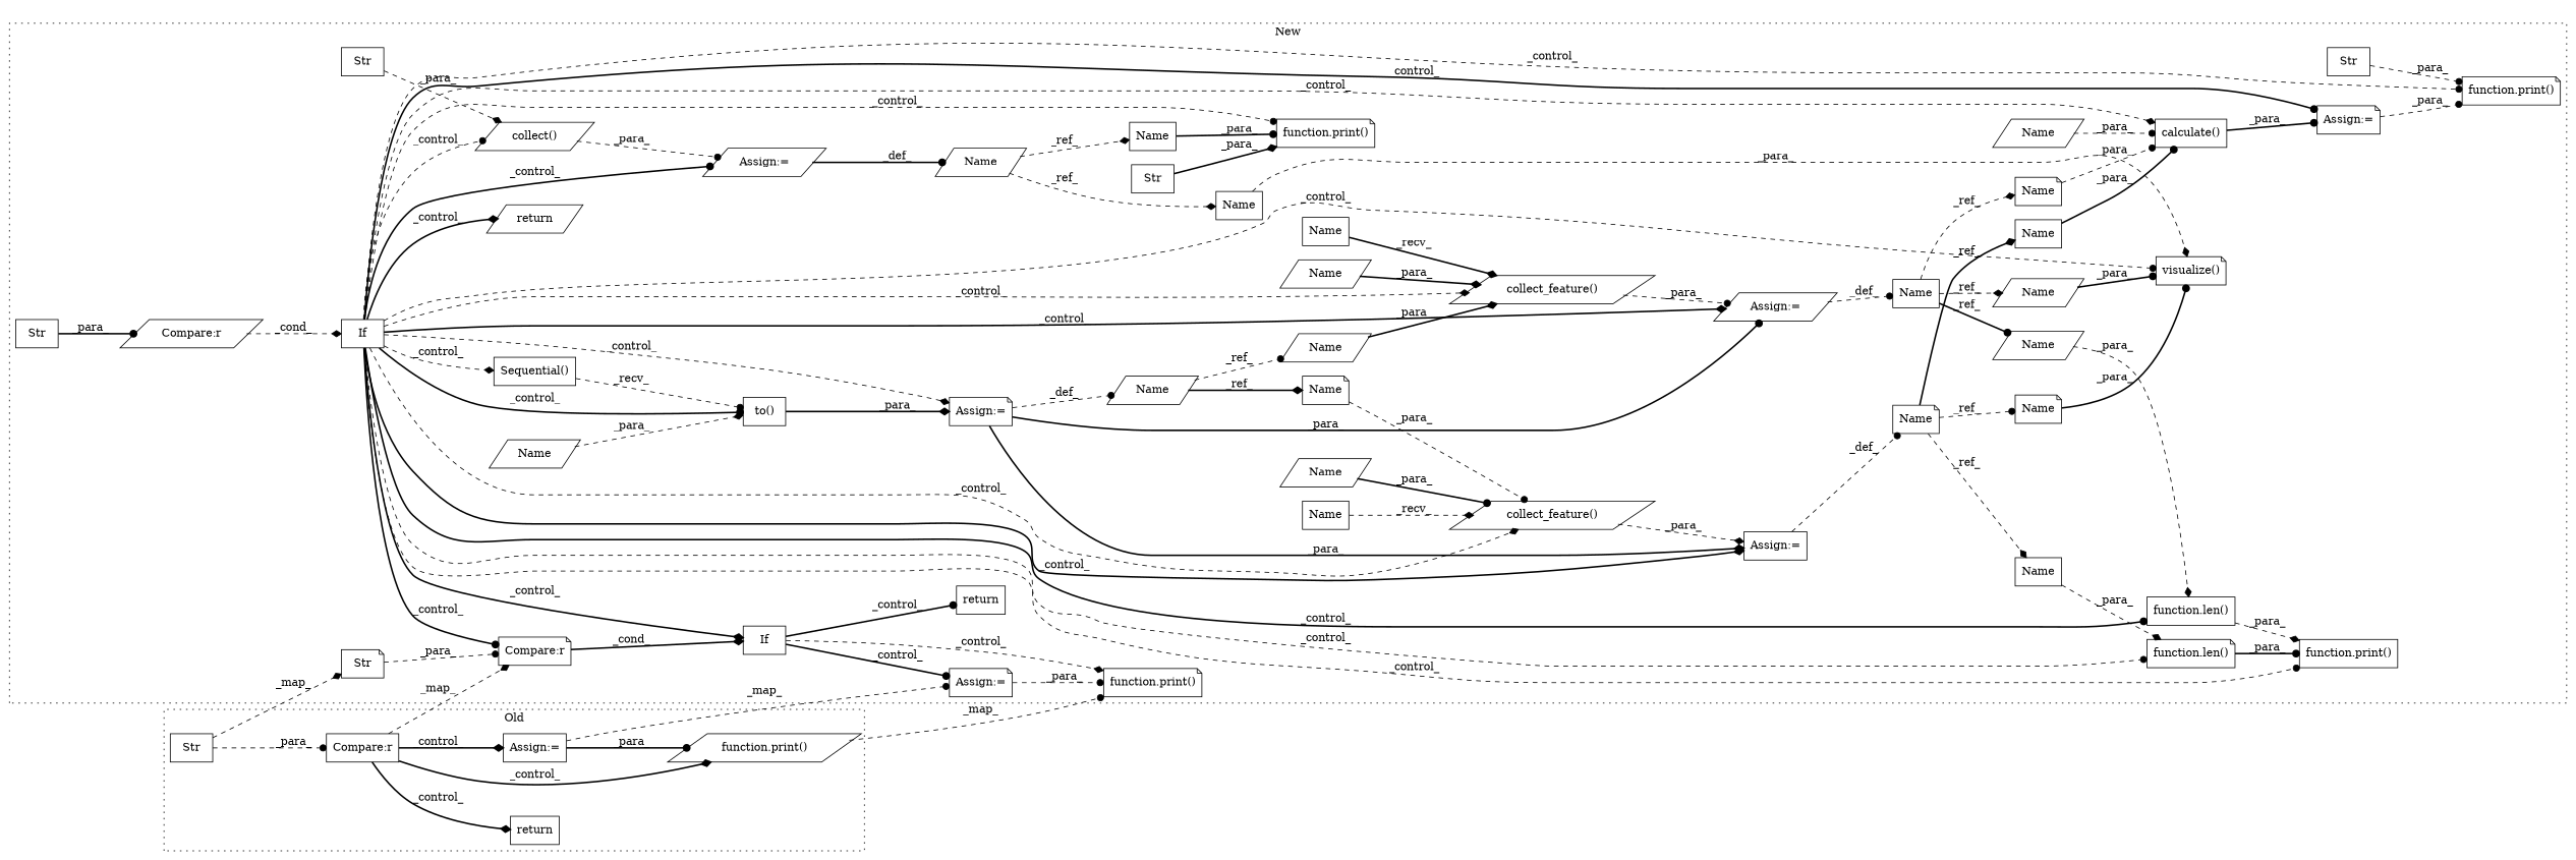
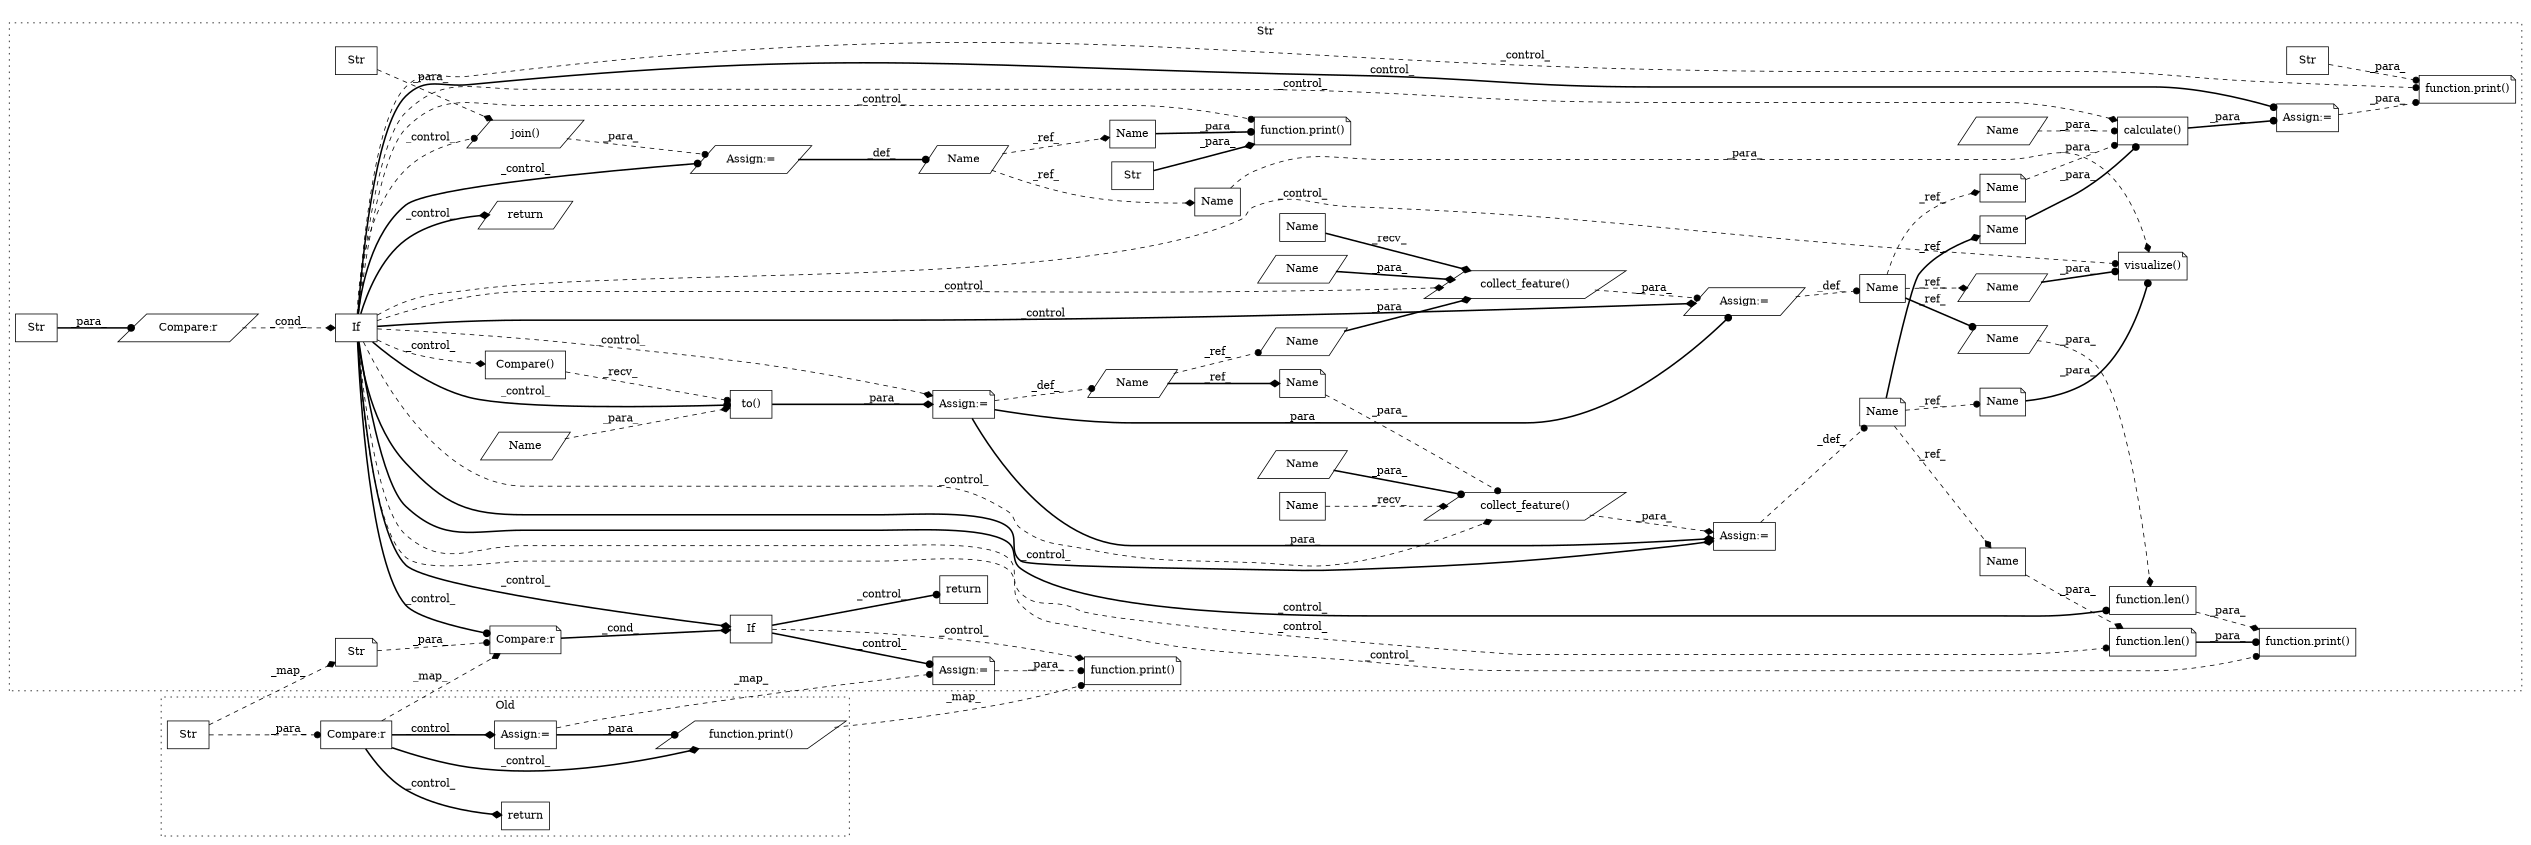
  digraph {
    rankdir=LR
    node [a=87 l=6 shape=box]
    edge [arrowhead=dot style=dashed]
    n1 [a=93 label=return s=4292]
    n2 [a=40 l=20 label="Compare:r" s=4038]
    n3 [a=66 label=Str s=4052]
    n4 [a=75 l="6,1" label="function.print()" s="4272,4282" shape=parallelogram]
    n5 [a=68 l=3 label="Assign:=" s=4207]
    n6 [a=75 l="22,23" label="collect_feature()" s="4664,4724" shape=parallelogram]
    n7 [a=96 l=3 label=If s=4337]
-   n8 [a=75 l="9,1" label="collect()" s="4849,4896" shape=parallelogram]
+   n8 [a=75 l="9,1" label="join()" s="4849,4896" shape=parallelogram]
    n9 [a=96 l=3 label=If s=5240]
    n10 [a=66 l=10 label=Str s=4886]
    n11 [a=75 l="6,1" label="function.print()" s="5186,5218" shape=note]
    n12 [a=66 l=14 label=Str s=5192]
    n13 [a=75 l="6,1" label="function.print()" s="4976,5014" shape=note]
    n14 [a=66 l=17 label=Str s=4982]
    n15 [l=13 label=Name s=4833 shape=parallelogram]
    n16 [a=75 l="15,1" label="visualize()" s="4906,4966" shape=note]
    n17 [a=75 l="6,1" label="function.print()" s="4756,4802"]
    n18 [l=14 label=Name s=4539]
    n19 [a=75 l="4,1" label="function.len()" s="4762,4780"]
    n20 [l=14 label=Name s=4647 shape=note]
    n21 [a=75 l="4,1" label="function.len()" s="4783,4801" shape=note]
    n22 [a=75 l="84,1" label="to()" s="4439,4529"]
-   n23 [a=75 l="14,1" label="Sequential()" s="4439,4518"]
+   n23 [a=75 l="14,1" label="Compare()" s="4439,4518"]
    n24 [a=40 l=24 label="Compare:r" s=4340 shape=parallelogram]
    n25 [a=66 l=10 label=Str s=4354]
    n26 [a=40 l=20 label="Compare:r" s=5243 shape=note]
    n27 [a=66 label=Str s=5257 shape=note]
    n28 [l=17 label=Name s=4419 shape=parallelogram]
    n29 [a=75 l="22,23" label="collect_feature()" s="4556,4615" shape=parallelogram]
    n30 [a=75 l="6,1" label="function.print()" s="5342,5352" shape=note]
    n31 [a=68 l=3 label="Assign:=" s=4846 shape=parallelogram]
    n32 [a=68 l=3 label="Assign:=" s=4436 shape=note]
    n33 [a=68 l=3 label="Assign:=" s=4661]
    n34 [a=68 l=3 label="Assign:=" s=5114 shape=note]
    n35 [a=68 l=3 label="Assign:=" s=4553 shape=parallelogram]
    n36 [a=75 l="21,1" label="calculate()" s="5117,5176"]
    n37 [a=93 label=return s=5362]
    n38 [a=68 l=3 label="Assign:=" s=5277 shape=note]
    n39 [a=93 label=return s=5228 shape=parallelogram]
    n40 [l=13 label=Name s=5001]
    n41 [l=13 label=Name s=4953]
    n42 [l=14 label=Name s=4787]
    n43 [l=14 label=Name s=5154]
    n44 [l=14 label=Name s=4937 shape=note]
    n45 [l=14 label=Name s=5138 shape=note]
    n46 [l=14 label=Name s=4766 shape=parallelogram]
    n47 [l=14 label=Name s=4921 shape=parallelogram]
    n48 [l=5 label=Name s=4664]
    n49 [l=5 label=Name s=4556]
    n50 [label=Name s=4718 shape=parallelogram]
    n51 [label=Name s=4609 shape=parallelogram]
    n52 [label=Name s=5170 shape=parallelogram]
    n53 [label=Name s=4523 shape=parallelogram]
    n54 [l=17 label=Name s=4590 shape=parallelogram]
    n55 [l=17 label=Name s=4699 shape=note]
    subgraph cluster_1 {
      label=Old
      style=dotted
      n1
      n2
      n3
      n4
      n5
    }
    subgraph cluster_2 {
-     label=New
+     label=Str
      style=dotted
      n6
      n7
      n8
      n9
      n10
      n11
      n12
      n13
      n14
      n15
      n16
      n17
      n18
      n19
      n20
      n21
      n22
      n23
      n24
      n25
      n26
      n27
      n28
      n29
      n30
      n31
      n32
      n33
      n34
      n35
      n36
      n37
      n38
      n39
      n40
      n41
      n42
      n43
      n44
      n45
      n46
      n47
      n48
      n49
      n50
      n51
      n52
      n53
      n54
      n55
    }
    n2 -> n1 [arrowhead=diamond label=_control_ style=bold]
    n2 -> n4 [arrowhead=diamond label=_control_ style=bold]
    n2 -> n5 [arrowhead=diamond label=_control_ style=bold]
    n2 -> n26 [arrowhead=diamond label=_map_]
    n3 -> n2 [label=_para_]
    n3 -> n27 [arrowhead=diamond label=_map_]
    n4 -> n30 [label=_map_]
    n5 -> n4 [label=_para_ style=bold]
    n5 -> n38 [label=_map_]
    n6 -> n33 [arrowhead=diamond label=_para_]
    n7 -> n6 [arrowhead=diamond label=_control_]
    n7 -> n8 [label=_control_]
    n7 -> n9 [arrowhead=diamond label=_control_ style=bold]
    n7 -> n11 [label=_control_]
    n7 -> n13 [label=_control_]
    n7 -> n16 [label=_control_]
    n7 -> n17 [label=_control_]
    n7 -> n19 [label=_control_ style=bold]
    n7 -> n21 [label=_control_]
    n7 -> n22 [label=_control_ style=bold]
    n7 -> n23 [arrowhead=diamond label=_control_]
    n7 -> n26 [label=_control_ style=bold]
    n7 -> n29 [arrowhead=diamond label=_control_]
    n7 -> n31 [label=_control_ style=bold]
    n7 -> n32 [arrowhead=diamond label=_control_]
    n7 -> n33 [arrowhead=diamond label=_control_ style=bold]
    n7 -> n34 [label=_control_ style=bold]
    n7 -> n35 [arrowhead=diamond label=_control_ style=bold]
    n7 -> n36 [arrowhead=diamond label=_control_]
    n7 -> n39 [arrowhead=diamond label=_control_ style=bold]
    n8 -> n31 [label=_para_]
    n9 -> n30 [arrowhead=diamond label=_control_]
    n9 -> n37 [label=_control_ style=bold]
    n9 -> n38 [label=_control_ style=bold]
    n10 -> n8 [arrowhead=diamond label=_para_]
    n12 -> n11 [label=_para_]
    n14 -> n13 [arrowhead=diamond label=_para_ style=bold]
    n15 -> n40 [arrowhead=diamond label=_ref_]
    n15 -> n41 [arrowhead=diamond label=_ref_]
    n18 -> n45 [arrowhead=diamond label=_ref_]
    n18 -> n46 [label=_ref_ style=bold]
    n18 -> n47 [arrowhead=diamond label=_ref_]
    n19 -> n17 [arrowhead=diamond label=_para_]
    n20 -> n42 [arrowhead=diamond label=_ref_]
    n20 -> n43 [arrowhead=diamond label=_ref_ style=bold]
    n20 -> n44 [label=_ref_]
    n21 -> n17 [label=_para_ style=bold]
    n22 -> n32 [arrowhead=diamond label=_para_ style=bold]
    n23 -> n22 [label=_recv_]
    n24 -> n7 [arrowhead=diamond label=_cond_]
    n25 -> n24 [label=_para_ style=bold]
    n26 -> n9 [arrowhead=diamond label=_cond_ style=bold]
    n27 -> n26 [label=_para_]
    n28 -> n54 [label=_ref_]
    n28 -> n55 [arrowhead=diamond label=_ref_ style=bold]
    n29 -> n35 [label=_para_]
    n31 -> n15 [label=_def_ style=bold]
    n32 -> n28 [label=_def_]
    n32 -> n33 [arrowhead=diamond label=_para_ style=bold]
    n32 -> n35 [label=_para_ style=bold]
    n33 -> n20 [label=_def_]
    n34 -> n11 [label=_para_]
    n35 -> n18 [label=_def_]
    n36 -> n34 [label=_para_ style=bold]
    n38 -> n30 [label=_para_]
    n40 -> n13 [label=_para_ style=bold]
    n41 -> n16 [arrowhead=diamond label=_para_]
    n42 -> n21 [arrowhead=diamond label=_para_]
    n43 -> n36 [label=_para_ style=bold]
    n44 -> n16 [label=_para_ style=bold]
    n45 -> n36 [label=_para_]
    n46 -> n19 [arrowhead=diamond label=_para_]
    n47 -> n16 [label=_para_ style=bold]
    n48 -> n6 [arrowhead=diamond label=_recv_]
    n49 -> n29 [arrowhead=diamond label=_recv_ style=bold]
    n50 -> n6 [label=_para_ style=bold]
    n51 -> n29 [arrowhead=diamond label=_para_ style=bold]
    n52 -> n36 [label=_para_]
    n53 -> n22 [arrowhead=diamond label=_para_]
    n54 -> n29 [arrowhead=diamond label=_para_ style=bold]
    n55 -> n6 [label=_para_]
  }
